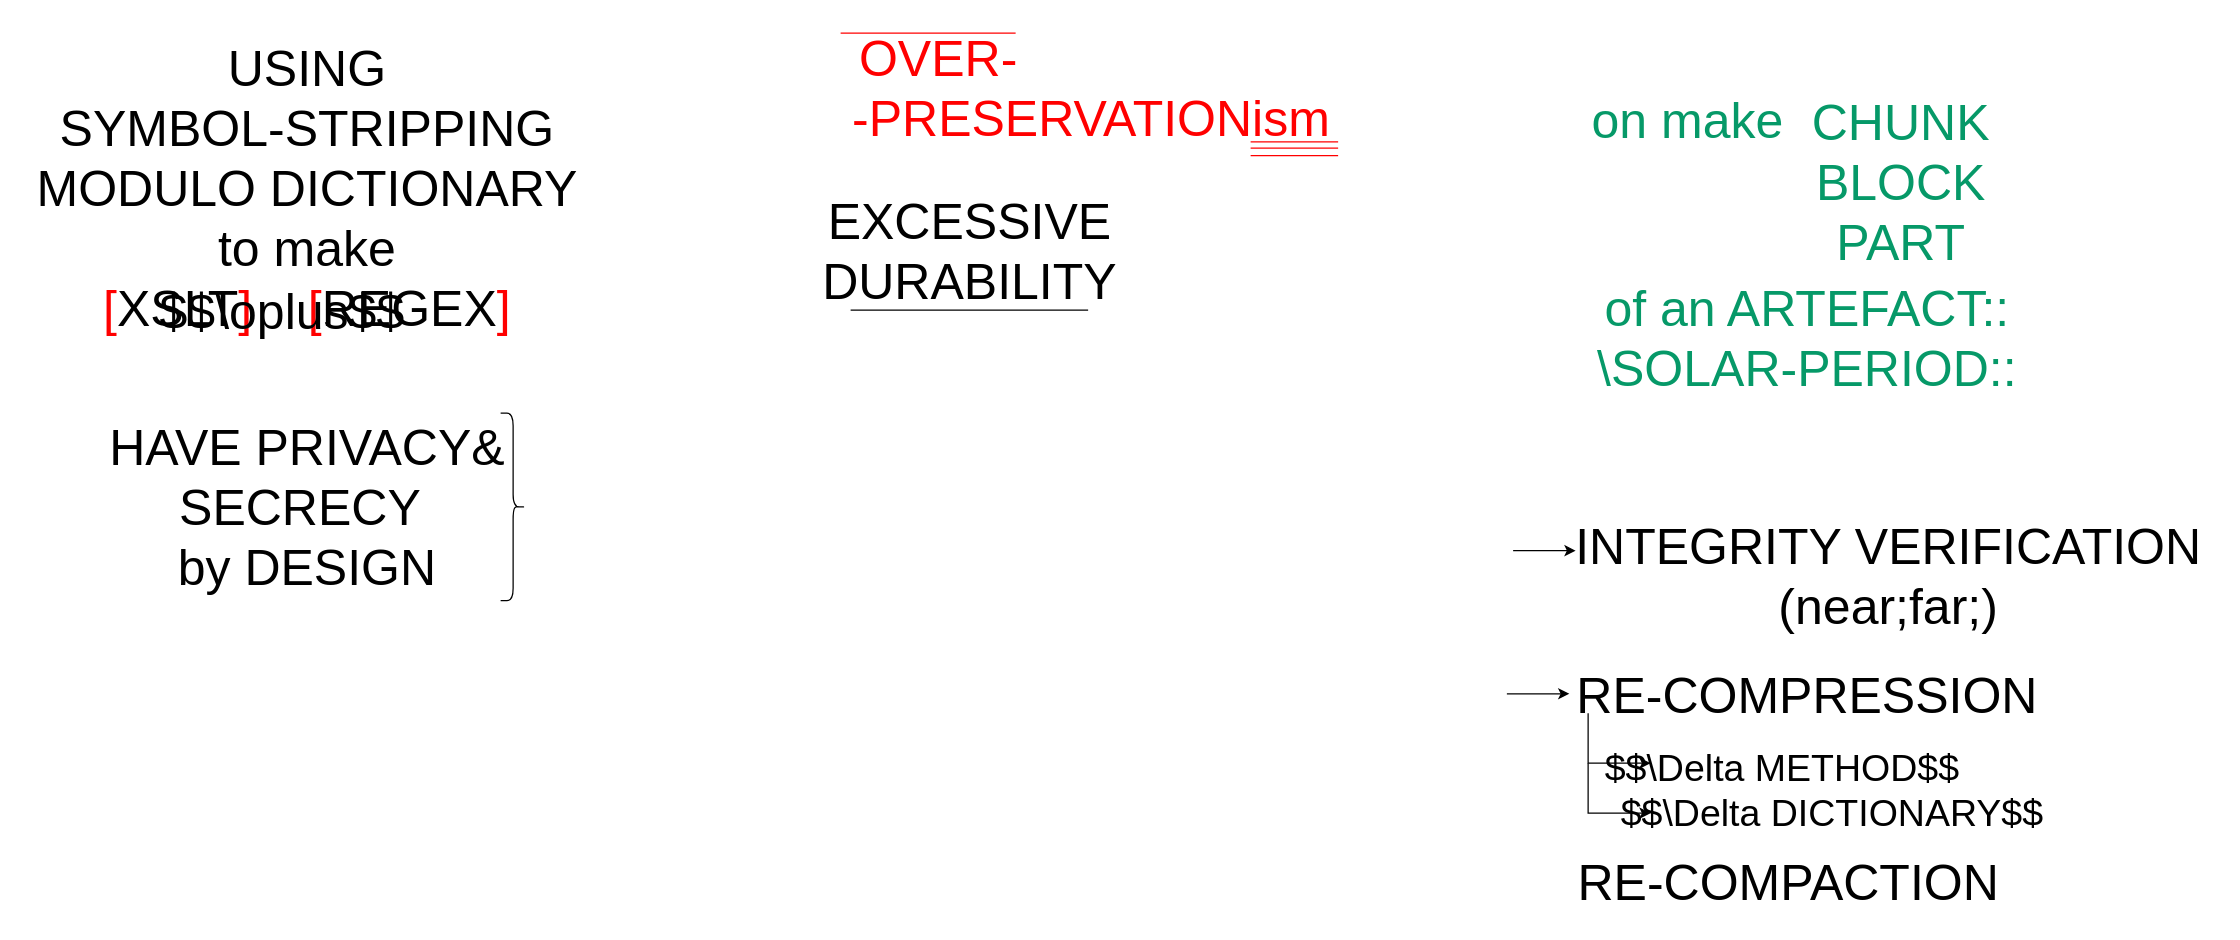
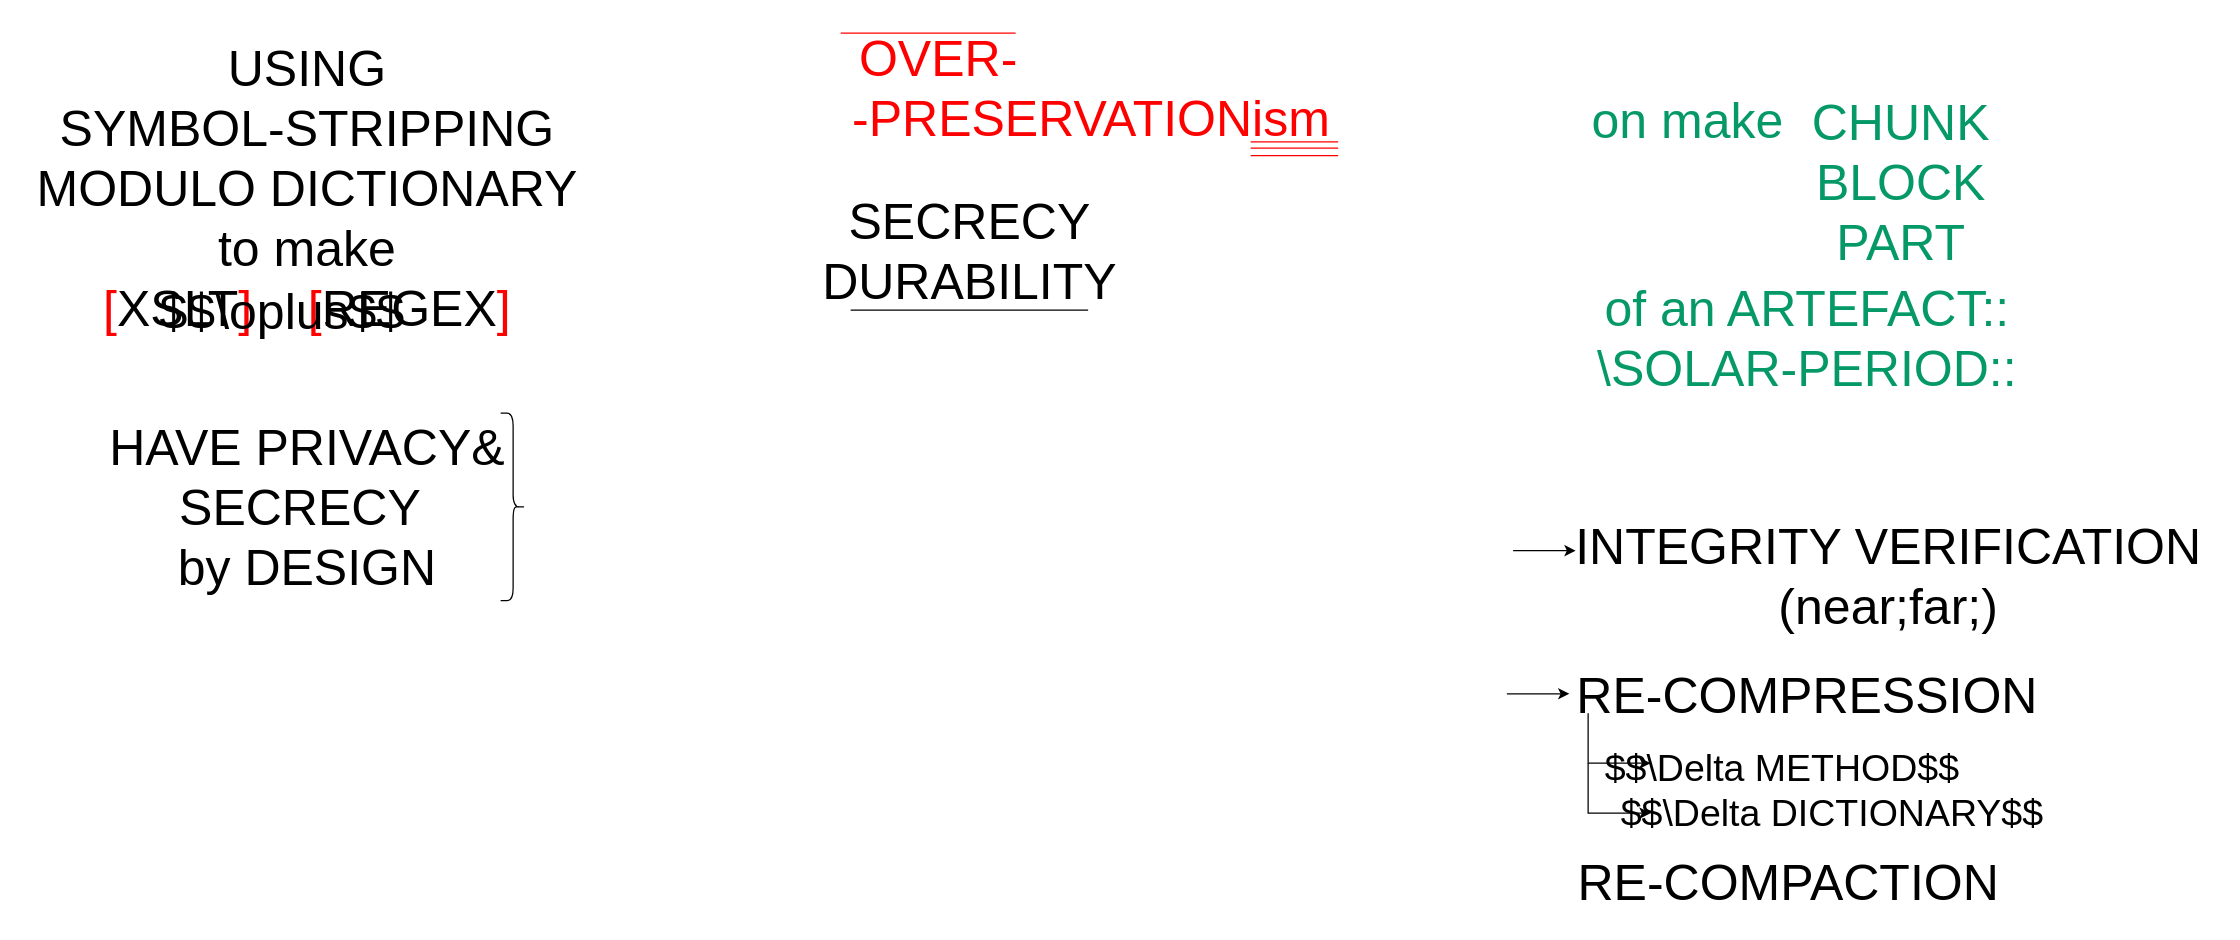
  <mxCell id="0" />
  <mxCell id="1" parent="0" />
  <mxCell id="2" value="&lt;span style=&quot;font-size: 40px&quot;&gt;USING&lt;br&gt;SYMBOL-STRIPPING&lt;br&gt;MODULO DICTIONARY&lt;br&gt;to make&lt;br&gt;&lt;font color=&quot;#ff0000&quot;&gt;[&lt;/font&gt;XSLT&lt;font color=&quot;#ff0000&quot;&gt;]&amp;nbsp; &amp;nbsp; [&lt;/font&gt;REGEX&lt;font color=&quot;#ff0000&quot;&gt;]&lt;/font&gt;&lt;br&gt;&lt;/span&gt;" style="text;html=1;align=center;verticalAlign=middle;resizable=0;points=[];autosize=1;strokeColor=none;fillColor=none;" vertex="1" parent="1"><mxGeometry x="20" y="90" width="450" height="120" as="geometry" /></mxCell>
  <mxCell id="3" value="$$\oplus$$" style="text;html=1;align=center;verticalAlign=middle;resizable=0;points=[];autosize=1;strokeColor=none;fillColor=none;fontSize=40;fontColor=#000000;" vertex="1" parent="1"><mxGeometry x="120" y="223" width="210" height="50" as="geometry" /></mxCell>
  <mxCell id="4" value="HAVE PRIVACY&amp;amp;&lt;br&gt;SECRECY&amp;nbsp;&lt;br&gt;by DESIGN" style="text;html=1;align=center;verticalAlign=middle;resizable=0;points=[];autosize=1;strokeColor=none;fillColor=none;fontSize=40;fontColor=#000000;" vertex="1" parent="1"><mxGeometry x="80" y="330" width="330" height="150" as="geometry" /></mxCell>
  <mxCell id="5" value="" style="shape=curlyBracket;whiteSpace=wrap;html=1;rounded=1;flipH=1;fontSize=40;fontColor=#000000;" vertex="1" parent="1"><mxGeometry x="400" y="330" width="20" height="150" as="geometry" /></mxCell>
  <mxCell id="6" value="&lt;font color=&quot;#ff0000&quot;&gt;OVER-&lt;br&gt;&amp;nbsp; &amp;nbsp; &amp;nbsp; &amp;nbsp; &amp;nbsp; &amp;nbsp; &amp;nbsp; &amp;nbsp; &amp;nbsp; &amp;nbsp; &amp;nbsp; -PRESERVATIONism&lt;br&gt;&lt;/font&gt;" style="text;html=1;align=center;verticalAlign=middle;resizable=0;points=[];autosize=1;strokeColor=none;fillColor=none;fontSize=40;fontColor=#000000;" vertex="1" parent="1"><mxGeometry x="430" y="20" width="640" height="100" as="geometry" /></mxCell>
- <mxCell id="7" value="&lt;font color=&quot;#000000&quot;&gt;EXCESSIVE&lt;br&gt;DURABILITY&lt;br&gt;&lt;/font&gt;" style="text;html=1;align=center;verticalAlign=middle;resizable=0;points=[];autosize=1;strokeColor=none;fillColor=none;fontSize=40;fontColor=#FF0000;" vertex="1" parent="1"><mxGeometry x="650" y="150" width="250" height="100" as="geometry" /></mxCell>
+ <mxCell id="7" value="&lt;font color=&quot;#000000&quot;&gt;SECRECY&lt;br&gt;DURABILITY&lt;br&gt;&lt;/font&gt;" style="text;html=1;align=center;verticalAlign=middle;resizable=0;points=[];autosize=1;strokeColor=none;fillColor=none;fontSize=40;fontColor=#FF0000;" vertex="1" parent="1"><mxGeometry x="650" y="150" width="250" height="100" as="geometry" /></mxCell>
  <mxCell id="8" value="" style="endArrow=none;html=1;rounded=0;fontSize=40;fontColor=#000000;strokeColor=#FF0000;" edge="1" parent="1"><mxGeometry width="50" height="50" relative="1" as="geometry"><mxPoint x="672" y="26" as="sourcePoint" /><mxPoint x="812" y="26" as="targetPoint" /></mxGeometry></mxCell>
  <mxCell id="9" value="" style="endArrow=none;html=1;rounded=0;fontSize=40;fontColor=#000000;strokeColor=#FF0000;" edge="1" parent="1"><mxGeometry width="50" height="50" relative="1" as="geometry"><mxPoint x="1000" y="113" as="sourcePoint" /><mxPoint x="1070" y="113" as="targetPoint" /></mxGeometry></mxCell>
  <mxCell id="10" value="" style="endArrow=none;html=1;rounded=0;fontSize=40;fontColor=#000000;strokeColor=#FF0000;" edge="1" parent="1"><mxGeometry width="50" height="50" relative="1" as="geometry"><mxPoint x="1000" y="118" as="sourcePoint" /><mxPoint x="1070" y="118" as="targetPoint" /></mxGeometry></mxCell>
  <mxCell id="11" value="" style="endArrow=none;html=1;rounded=0;fontSize=40;fontColor=#000000;strokeColor=#FF0000;" edge="1" parent="1"><mxGeometry width="50" height="50" relative="1" as="geometry"><mxPoint x="1000" y="124" as="sourcePoint" /><mxPoint x="1070" y="124" as="targetPoint" /></mxGeometry></mxCell>
  <mxCell id="12" value="" style="endArrow=none;html=1;rounded=0;fontSize=40;fontColor=#000000;strokeColor=#000000;exitX=0.88;exitY=0.975;exitDx=0;exitDy=0;exitPerimeter=0;" edge="1" parent="1" source="7"><mxGeometry width="50" height="50" relative="1" as="geometry"><mxPoint x="800" y="247.5" as="sourcePoint" /><mxPoint x="680" y="247.5" as="targetPoint" /></mxGeometry></mxCell>
  <mxCell id="13" value="&lt;font color=&quot;#069968&quot;&gt;on make&amp;nbsp;&lt;/font&gt;" style="text;html=1;align=center;verticalAlign=middle;resizable=0;points=[];autosize=1;strokeColor=none;fillColor=none;fontSize=40;fontColor=#000000;" vertex="1" parent="1"><mxGeometry x="1270" y="70" width="170" height="50" as="geometry" /></mxCell>
  <mxCell id="14" value="CHUNK&lt;br&gt;BLOCK&lt;br&gt;PART" style="text;html=1;align=center;verticalAlign=middle;resizable=0;points=[];autosize=1;strokeColor=none;fillColor=none;fontSize=40;fontColor=#069968;" vertex="1" parent="1"><mxGeometry x="1440" y="70" width="160" height="150" as="geometry" /></mxCell>
  <mxCell id="15" value="of an ARTEFACT::&lt;br&gt;\SOLAR-PERIOD::" style="text;html=1;align=center;verticalAlign=middle;resizable=0;points=[];autosize=1;strokeColor=none;fillColor=none;fontSize=40;fontColor=#069968;" vertex="1" parent="1"><mxGeometry x="1270" y="220" width="350" height="100" as="geometry" /></mxCell>
  <mxCell id="16" value="&lt;font color=&quot;#000000&quot;&gt;INTEGRITY VERIFICATION&lt;br&gt;(near;far;)&lt;br&gt;&lt;/font&gt;" style="text;html=1;align=center;verticalAlign=middle;resizable=0;points=[];autosize=1;strokeColor=none;fillColor=none;fontSize=40;fontColor=#069968;" vertex="1" parent="1"><mxGeometry x="1250" y="410" width="520" height="100" as="geometry" /></mxCell>
  <mxCell id="17" value="RE-COMPRESSION" style="text;html=1;align=center;verticalAlign=middle;resizable=0;points=[];autosize=1;strokeColor=none;fillColor=none;fontSize=40;fontColor=#000000;" vertex="1" parent="1"><mxGeometry x="1255" y="530" width="380" height="50" as="geometry" /></mxCell>
  <mxCell id="18" value="RE-COMPACTION" style="text;html=1;align=center;verticalAlign=middle;resizable=0;points=[];autosize=1;strokeColor=none;fillColor=none;fontSize=40;fontColor=#000000;" vertex="1" parent="1"><mxGeometry x="1255" y="680" width="350" height="50" as="geometry" /></mxCell>
  <mxCell id="19" value="&lt;font style=&quot;font-size: 30px&quot;&gt;$$\Delta METHOD$$&lt;/font&gt;" style="text;html=1;align=center;verticalAlign=middle;resizable=0;points=[];autosize=1;strokeColor=none;fillColor=none;fontSize=40;fontColor=#000000;" vertex="1" parent="1"><mxGeometry x="1275" y="580" width="300" height="60" as="geometry" /></mxCell>
  <mxCell id="20" value="$$\Delta DICTIONARY$$" style="text;html=1;align=center;verticalAlign=middle;resizable=0;points=[];autosize=1;strokeColor=none;fillColor=none;fontSize=30;fontColor=#000000;" vertex="1" parent="1"><mxGeometry x="1290" y="630" width="350" height="40" as="geometry" /></mxCell>
  <mxCell id="21" value="" style="endArrow=classic;html=1;rounded=0;fontSize=30;fontColor=#000000;strokeColor=#000000;" edge="1" parent="1"><mxGeometry width="50" height="50" relative="1" as="geometry"><mxPoint x="1205" y="554.5" as="sourcePoint" /><mxPoint x="1255" y="554.5" as="targetPoint" /></mxGeometry></mxCell>
  <mxCell id="22" value="" style="endArrow=classic;html=1;rounded=0;fontSize=30;fontColor=#000000;strokeColor=#000000;" edge="1" parent="1"><mxGeometry width="50" height="50" relative="1" as="geometry"><mxPoint x="1210" y="440" as="sourcePoint" /><mxPoint x="1260" y="440" as="targetPoint" /></mxGeometry></mxCell>
  <mxCell id="23" value="" style="endArrow=classic;html=1;rounded=0;fontSize=30;fontColor=#000000;strokeColor=#000000;" edge="1" parent="1"><mxGeometry width="50" height="50" relative="1" as="geometry"><mxPoint x="1270" y="570" as="sourcePoint" /><mxPoint x="1320" y="610" as="targetPoint" /><Array as="points"><mxPoint x="1270" y="610" /></Array></mxGeometry></mxCell>
  <mxCell id="24" value="" style="endArrow=classic;html=1;rounded=0;fontSize=30;fontColor=#000000;strokeColor=#000000;" edge="1" parent="1"><mxGeometry width="50" height="50" relative="1" as="geometry"><mxPoint x="1270" y="610" as="sourcePoint" /><mxPoint x="1320" y="650" as="targetPoint" /><Array as="points"><mxPoint x="1270" y="650" /></Array></mxGeometry></mxCell>
